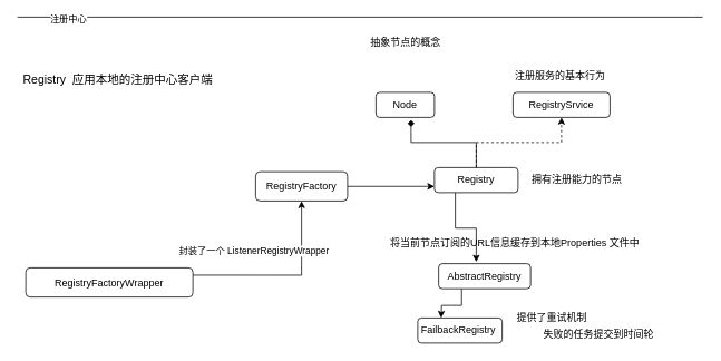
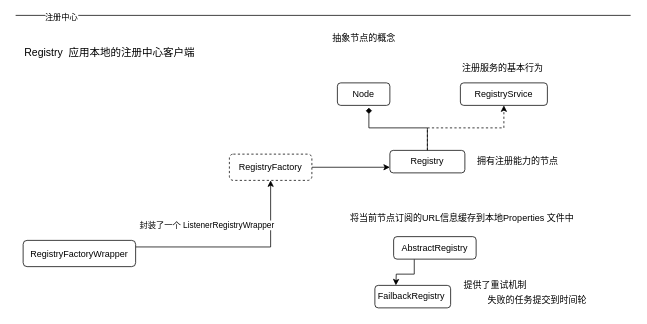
  <mxCell id="0" />
  <mxCell id="1" parent="0" />
  <mxCell id="2" value="" style="endArrow=none;html=1;" edge="1" parent="1"><mxGeometry width="50" height="50" relative="1" as="geometry"><mxPoint y="20" as="sourcePoint" x="20" /><mxPoint x="840" y="20" as="targetPoint" /></mxGeometry></mxCell>
  <mxCell id="3" value="注册中心" style="edgeLabel;html=1;align=center;verticalAlign=middle;resizable=0;points=[];" vertex="1" connectable="0" parent="2"><mxGeometry x="-0.854" y="-2" relative="1" as="geometry"><mxPoint as="offset" /></mxGeometry></mxCell>
- <mxCell id="4" value="&lt;font style=&quot;font-size: 14px&quot;&gt;Registry&amp;nbsp; 应用本地的注册中心客户端&lt;/font&gt;" style="text;html=1;align=center;verticalAlign=middle;resizable=0;points=[];autosize=1;strokeColor=none;" vertex="1" parent="1"><mxGeometry x="20" y="85" width="240" height="20" as="geometry" /></mxCell>
+ <mxCell id="4" value="&lt;font style=&quot;font-size: 14px&quot;&gt;Registry&amp;nbsp; 应用本地的注册中心客户端&lt;/font&gt;" style="text;html=1;align=center;verticalAlign=middle;resizable=0;points=[];autosize=1;strokeColor=none;" vertex="1" parent="1"><mxGeometry x="25" y="60" width="240" height="20" as="geometry" /></mxCell>
  <mxCell id="5" value="Node" style="rounded=1;whiteSpace=wrap;html=1;" vertex="1" parent="1"><mxGeometry x="449" y="110" width="70" height="30" as="geometry" /></mxCell>
  <mxCell id="6" value="抽象节点的概念" style="text;html=1;align=center;verticalAlign=middle;resizable=0;points=[];autosize=1;strokeColor=none;" vertex="1" parent="1"><mxGeometry x="434" y="40" width="100" height="20" as="geometry" /></mxCell>
  <mxCell id="7" value="RegistrySrvice" style="rounded=1;whiteSpace=wrap;html=1;" vertex="1" parent="1"><mxGeometry x="613" y="110" width="116" height="30" as="geometry" /></mxCell>
  <mxCell id="8" value="注册服务的基本行为" style="text;html=1;align=center;verticalAlign=middle;resizable=0;points=[];autosize=1;strokeColor=none;" vertex="1" parent="1"><mxGeometry x="609" y="80" width="120" height="20" as="geometry" /></mxCell>
  <mxCell id="9" style="edgeStyle=orthogonalEdgeStyle;rounded=0;orthogonalLoop=1;jettySize=auto;html=1;exitX=0.5;exitY=0;exitDx=0;exitDy=0;entryX=0.6;entryY=1.1;entryDx=0;entryDy=0;entryPerimeter=0;endArrow=diamond;" edge="1" parent="1" source="12" target="5"><mxGeometry relative="1" as="geometry" /></mxCell>
  <mxCell id="10" style="edgeStyle=orthogonalEdgeStyle;rounded=0;orthogonalLoop=1;jettySize=auto;html=1;exitX=0.5;exitY=0;exitDx=0;exitDy=0;entryX=0.5;entryY=1;entryDx=0;entryDy=0;dashed=1;" edge="1" parent="1" source="12" target="7"><mxGeometry relative="1" as="geometry" /></mxCell>
- <mxCell id="11" style="edgeStyle=orthogonalEdgeStyle;rounded=0;orthogonalLoop=1;jettySize=auto;html=1;exitX=0.25;exitY=1;exitDx=0;exitDy=0;entryX=0.409;entryY=-0.067;entryDx=0;entryDy=0;entryPerimeter=0;" edge="1" parent="1" source="12" target="20"><mxGeometry relative="1" as="geometry" /></mxCell>
  <mxCell id="12" value="Registry" style="rounded=1;whiteSpace=wrap;html=1;" vertex="1" parent="1"><mxGeometry x="519" y="200" width="100" height="30" as="geometry" /></mxCell>
  <mxCell id="13" value="拥有注册能力的节点" style="text;html=1;align=center;verticalAlign=middle;resizable=0;points=[];autosize=1;strokeColor=none;" vertex="1" parent="1"><mxGeometry x="629" y="205" width="120" height="20" as="geometry" /></mxCell>
  <mxCell id="14" style="edgeStyle=orthogonalEdgeStyle;rounded=0;orthogonalLoop=1;jettySize=auto;html=1;exitX=1;exitY=0.5;exitDx=0;exitDy=0;entryX=0;entryY=0.75;entryDx=0;entryDy=0;" edge="1" parent="1" source="15" target="12"><mxGeometry relative="1" as="geometry"><mxPoint x="570" y="248" as="targetPoint" /></mxGeometry></mxCell>
- <mxCell id="15" value="RegistryFactory" style="rounded=1;whiteSpace=wrap;html=1;" vertex="1" parent="1"><mxGeometry x="305" y="205" width="110" height="35" as="geometry" /></mxCell>
+ <mxCell id="15" value="RegistryFactory" style="rounded=1;whiteSpace=wrap;html=1;dashed=1;" vertex="1" parent="1"><mxGeometry x="305" y="205" width="110" height="35" as="geometry" /></mxCell>
  <mxCell id="16" style="edgeStyle=orthogonalEdgeStyle;rounded=0;orthogonalLoop=1;jettySize=auto;html=1;exitX=1;exitY=0.25;exitDx=0;exitDy=0;entryX=0.5;entryY=1;entryDx=0;entryDy=0;" edge="1" parent="1" source="18" target="15"><mxGeometry relative="1" as="geometry" /></mxCell>
  <mxCell id="17" value="封装了一个 ListenerRegistryWrapper" style="edgeLabel;html=1;align=center;verticalAlign=middle;resizable=0;points=[];" vertex="1" connectable="0" parent="16"><mxGeometry x="-0.108" y="1" relative="1" as="geometry"><mxPoint x="-26" y="-28" as="offset" /></mxGeometry></mxCell>
- <mxCell id="18" value="RegistryFactoryWrapper" style="rounded=1;whiteSpace=wrap;html=1;" vertex="1" parent="1"><mxGeometry x="30" y="320" width="200" height="35" as="geometry" /></mxCell>
+ <mxCell id="18" value="RegistryFactoryWrapper" style="rounded=1;whiteSpace=wrap;html=1;" vertex="1" parent="1"><mxGeometry x="30" y="320" width="150" height="35" as="geometry" /></mxCell>
  <mxCell id="19" style="edgeStyle=orthogonalEdgeStyle;rounded=0;orthogonalLoop=1;jettySize=auto;html=1;exitX=0.25;exitY=1;exitDx=0;exitDy=0;" edge="1" parent="1" source="20"><mxGeometry relative="1" as="geometry"><mxPoint x="527" y="380" as="targetPoint" /></mxGeometry></mxCell>
  <mxCell id="20" value="AbstractRegistry" style="rounded=1;whiteSpace=wrap;html=1;" vertex="1" parent="1"><mxGeometry x="524" y="315" width="110" height="30" as="geometry" /></mxCell>
  <mxCell id="21" value="将当前节点订阅的URL信息缓存到本地Properties 文件中" style="text;html=1;align=center;verticalAlign=middle;resizable=0;points=[];autosize=1;strokeColor=none;" vertex="1" parent="1"><mxGeometry x="460" y="280" width="310" height="20" as="geometry" /></mxCell>
  <mxCell id="22" value="FailbackRegistry&amp;nbsp;" style="rounded=1;whiteSpace=wrap;html=1;" vertex="1" parent="1"><mxGeometry x="499" y="380" width="101" height="30" as="geometry" /></mxCell>
  <mxCell id="23" value="失败的任务提交到时间轮" style="text;html=1;align=center;verticalAlign=middle;resizable=0;points=[];autosize=1;strokeColor=none;" vertex="1" parent="1"><mxGeometry x="640" y="390" width="150" height="20" as="geometry" /></mxCell>
  <mxCell id="24" value="提供了重试机制" style="text;html=1;align=center;verticalAlign=middle;resizable=0;points=[];autosize=1;strokeColor=none;" vertex="1" parent="1"><mxGeometry x="609" y="370" width="100" height="20" as="geometry" /></mxCell>
